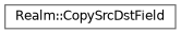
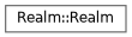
  digraph {
    rankdir=TB
-   n1 [color=grey40 fillcolor=white fontname=Helvetica fontsize=10 height=0.2 label="Realm::CopySrcDstField" shape=box style=filled width=0.4]
+   n1 [color=grey40 fillcolor=white fontname=Helvetica fontsize=10 height=0.2 label="Realm::Realm" shape=box style=filled width=0.4]
  }
